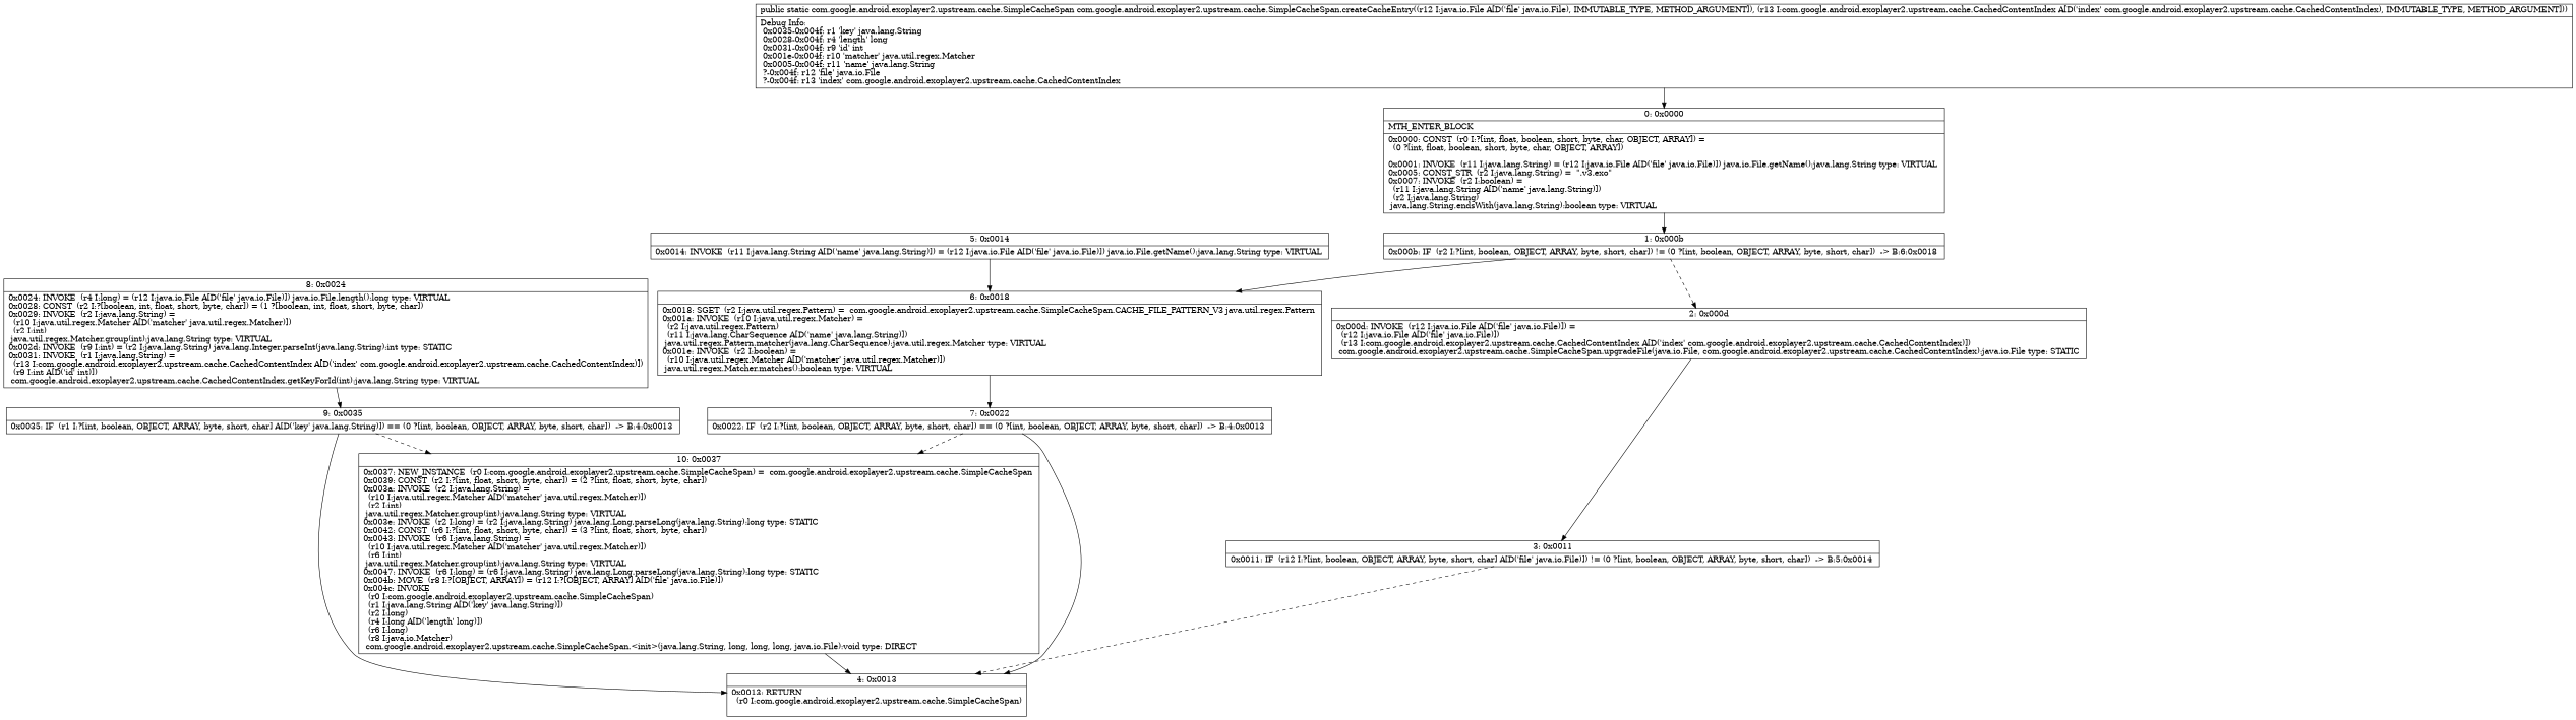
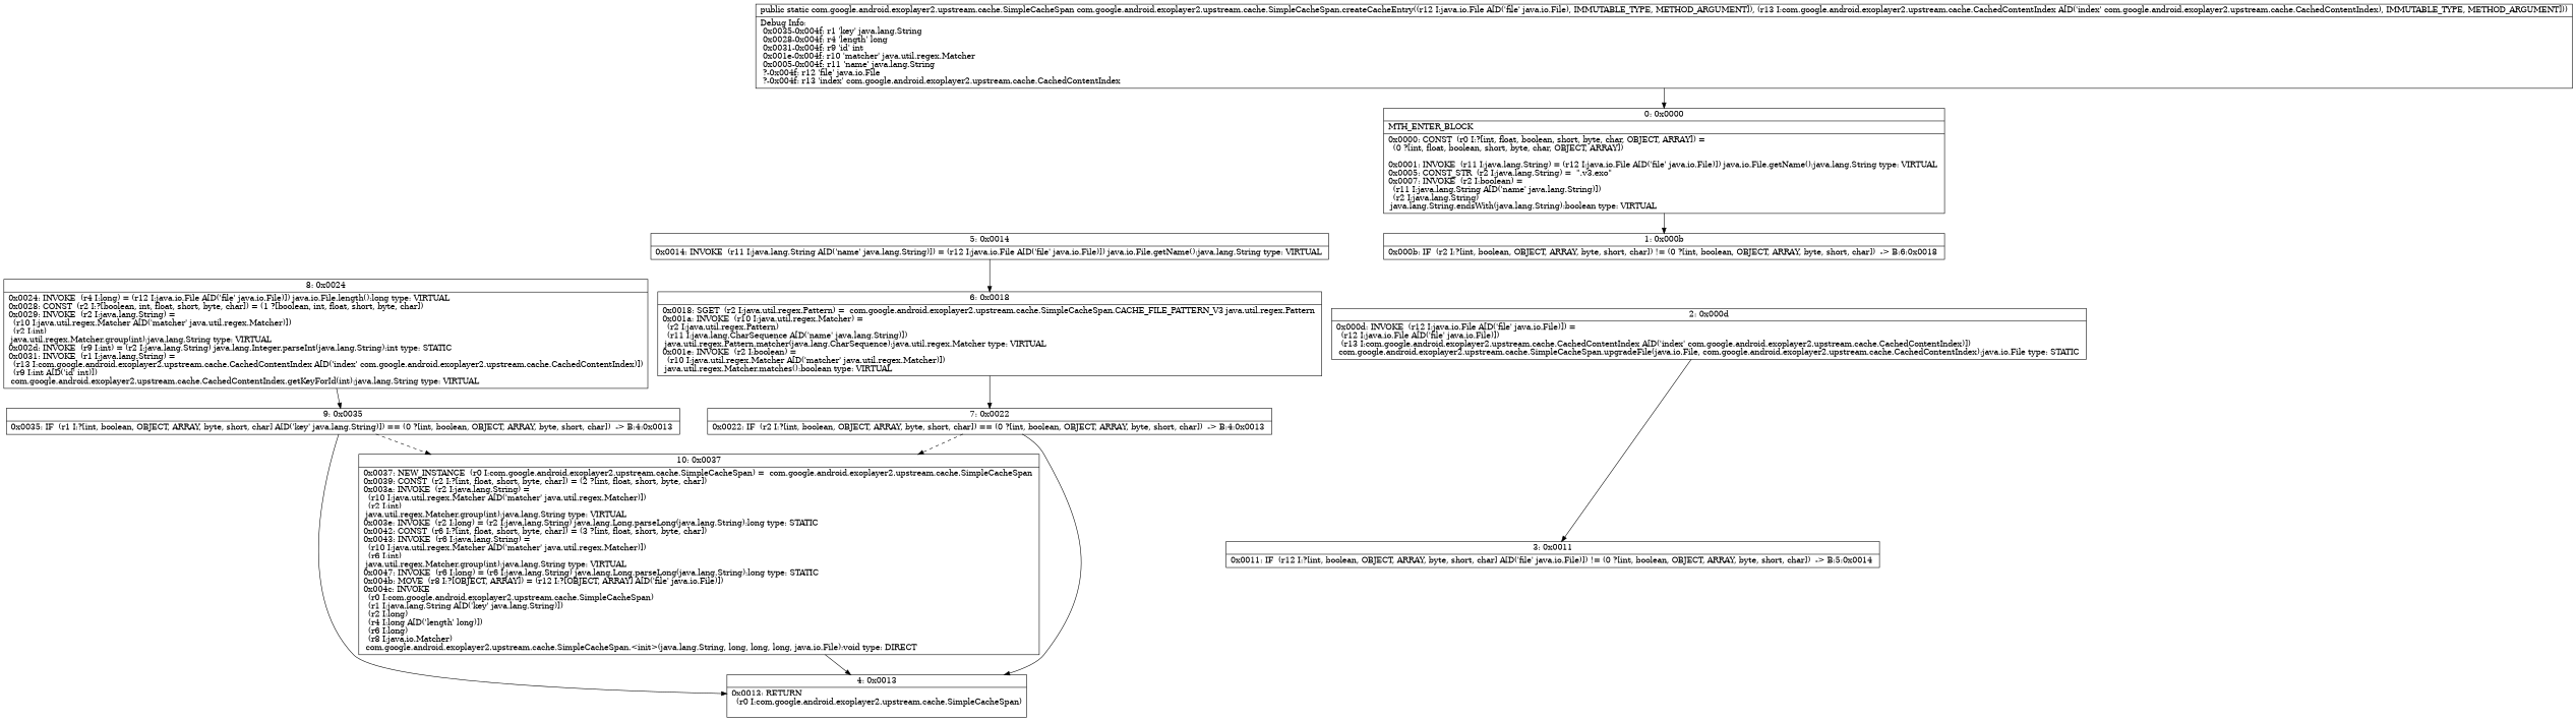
  digraph {
    node [shape=record]
    n1 [label="{0\:\ 0x0000|MTH_ENTER_BLOCK\l|0x0000: CONST  (r0 I:?[int, float, boolean, short, byte, char, OBJECT, ARRAY]) = \l  (0 ?[int, float, boolean, short, byte, char, OBJECT, ARRAY])\l \l0x0001: INVOKE  (r11 I:java.lang.String) = (r12 I:java.io.File A[D('file' java.io.File)]) java.io.File.getName():java.lang.String type: VIRTUAL \l0x0005: CONST_STR  (r2 I:java.lang.String) =  \".v3.exo\" \l0x0007: INVOKE  (r2 I:boolean) = \l  (r11 I:java.lang.String A[D('name' java.lang.String)])\l  (r2 I:java.lang.String)\l java.lang.String.endsWith(java.lang.String):boolean type: VIRTUAL \l}"]
    n2 [label="{1\:\ 0x000b|0x000b: IF  (r2 I:?[int, boolean, OBJECT, ARRAY, byte, short, char]) != (0 ?[int, boolean, OBJECT, ARRAY, byte, short, char])  \-\> B:6:0x0018 \l}"]
    n3 [label="{2\:\ 0x000d|0x000d: INVOKE  (r12 I:java.io.File A[D('file' java.io.File)]) = \l  (r12 I:java.io.File A[D('file' java.io.File)])\l  (r13 I:com.google.android.exoplayer2.upstream.cache.CachedContentIndex A[D('index' com.google.android.exoplayer2.upstream.cache.CachedContentIndex)])\l com.google.android.exoplayer2.upstream.cache.SimpleCacheSpan.upgradeFile(java.io.File, com.google.android.exoplayer2.upstream.cache.CachedContentIndex):java.io.File type: STATIC \l}"]
    n4 [label="{6\:\ 0x0018|0x0018: SGET  (r2 I:java.util.regex.Pattern) =  com.google.android.exoplayer2.upstream.cache.SimpleCacheSpan.CACHE_FILE_PATTERN_V3 java.util.regex.Pattern \l0x001a: INVOKE  (r10 I:java.util.regex.Matcher) = \l  (r2 I:java.util.regex.Pattern)\l  (r11 I:java.lang.CharSequence A[D('name' java.lang.String)])\l java.util.regex.Pattern.matcher(java.lang.CharSequence):java.util.regex.Matcher type: VIRTUAL \l0x001e: INVOKE  (r2 I:boolean) = \l  (r10 I:java.util.regex.Matcher A[D('matcher' java.util.regex.Matcher)])\l java.util.regex.Matcher.matches():boolean type: VIRTUAL \l}"]
    n5 [label="{3\:\ 0x0011|0x0011: IF  (r12 I:?[int, boolean, OBJECT, ARRAY, byte, short, char] A[D('file' java.io.File)]) != (0 ?[int, boolean, OBJECT, ARRAY, byte, short, char])  \-\> B:5:0x0014 \l}"]
    n6 [label="{7\:\ 0x0022|0x0022: IF  (r2 I:?[int, boolean, OBJECT, ARRAY, byte, short, char]) == (0 ?[int, boolean, OBJECT, ARRAY, byte, short, char])  \-\> B:4:0x0013 \l}"]
    n7 [label="{4\:\ 0x0013|0x0013: RETURN  \l  (r0 I:com.google.android.exoplayer2.upstream.cache.SimpleCacheSpan)\l \l}"]
    n8 [label="{5\:\ 0x0014|0x0014: INVOKE  (r11 I:java.lang.String A[D('name' java.lang.String)]) = (r12 I:java.io.File A[D('file' java.io.File)]) java.io.File.getName():java.lang.String type: VIRTUAL \l}"]
    n9 [label="{10\:\ 0x0037|0x0037: NEW_INSTANCE  (r0 I:com.google.android.exoplayer2.upstream.cache.SimpleCacheSpan) =  com.google.android.exoplayer2.upstream.cache.SimpleCacheSpan \l0x0039: CONST  (r2 I:?[int, float, short, byte, char]) = (2 ?[int, float, short, byte, char]) \l0x003a: INVOKE  (r2 I:java.lang.String) = \l  (r10 I:java.util.regex.Matcher A[D('matcher' java.util.regex.Matcher)])\l  (r2 I:int)\l java.util.regex.Matcher.group(int):java.lang.String type: VIRTUAL \l0x003e: INVOKE  (r2 I:long) = (r2 I:java.lang.String) java.lang.Long.parseLong(java.lang.String):long type: STATIC \l0x0042: CONST  (r6 I:?[int, float, short, byte, char]) = (3 ?[int, float, short, byte, char]) \l0x0043: INVOKE  (r6 I:java.lang.String) = \l  (r10 I:java.util.regex.Matcher A[D('matcher' java.util.regex.Matcher)])\l  (r6 I:int)\l java.util.regex.Matcher.group(int):java.lang.String type: VIRTUAL \l0x0047: INVOKE  (r6 I:long) = (r6 I:java.lang.String) java.lang.Long.parseLong(java.lang.String):long type: STATIC \l0x004b: MOVE  (r8 I:?[OBJECT, ARRAY]) = (r12 I:?[OBJECT, ARRAY] A[D('file' java.io.File)]) \l0x004c: INVOKE  \l  (r0 I:com.google.android.exoplayer2.upstream.cache.SimpleCacheSpan)\l  (r1 I:java.lang.String A[D('key' java.lang.String)])\l  (r2 I:long)\l  (r4 I:long A[D('length' long)])\l  (r6 I:long)\l  (r8 I:java.io.Matcher)\l com.google.android.exoplayer2.upstream.cache.SimpleCacheSpan.\<init\>(java.lang.String, long, long, long, java.io.File):void type: DIRECT \l}"]
    n10 [label="{8\:\ 0x0024|0x0024: INVOKE  (r4 I:long) = (r12 I:java.io.File A[D('file' java.io.File)]) java.io.File.length():long type: VIRTUAL \l0x0028: CONST  (r2 I:?[boolean, int, float, short, byte, char]) = (1 ?[boolean, int, float, short, byte, char]) \l0x0029: INVOKE  (r2 I:java.lang.String) = \l  (r10 I:java.util.regex.Matcher A[D('matcher' java.util.regex.Matcher)])\l  (r2 I:int)\l java.util.regex.Matcher.group(int):java.lang.String type: VIRTUAL \l0x002d: INVOKE  (r9 I:int) = (r2 I:java.lang.String) java.lang.Integer.parseInt(java.lang.String):int type: STATIC \l0x0031: INVOKE  (r1 I:java.lang.String) = \l  (r13 I:com.google.android.exoplayer2.upstream.cache.CachedContentIndex A[D('index' com.google.android.exoplayer2.upstream.cache.CachedContentIndex)])\l  (r9 I:int A[D('id' int)])\l com.google.android.exoplayer2.upstream.cache.CachedContentIndex.getKeyForId(int):java.lang.String type: VIRTUAL \l}"]
    n11 [label="{9\:\ 0x0035|0x0035: IF  (r1 I:?[int, boolean, OBJECT, ARRAY, byte, short, char] A[D('key' java.lang.String)]) == (0 ?[int, boolean, OBJECT, ARRAY, byte, short, char])  \-\> B:4:0x0013 \l}"]
    n12 [label="{public static com.google.android.exoplayer2.upstream.cache.SimpleCacheSpan com.google.android.exoplayer2.upstream.cache.SimpleCacheSpan.createCacheEntry((r12 I:java.io.File A[D('file' java.io.File), IMMUTABLE_TYPE, METHOD_ARGUMENT]), (r13 I:com.google.android.exoplayer2.upstream.cache.CachedContentIndex A[D('index' com.google.android.exoplayer2.upstream.cache.CachedContentIndex), IMMUTABLE_TYPE, METHOD_ARGUMENT]))  | Debug Info:\l  0x0035\-0x004f: r1 'key' java.lang.String\l  0x0028\-0x004f: r4 'length' long\l  0x0031\-0x004f: r9 'id' int\l  0x001e\-0x004f: r10 'matcher' java.util.regex.Matcher\l  0x0005\-0x004f: r11 'name' java.lang.String\l  ?\-0x004f: r12 'file' java.io.File\l  ?\-0x004f: r13 'index' com.google.android.exoplayer2.upstream.cache.CachedContentIndex\l}"]
    n1 -> n2
-   n2 -> n3 [style=dashed]
-   n2 -> n4
    n3 -> n5
    n4 -> n6
-   n5 -> n7 [style=dashed]
    n6 -> n7
    n6 -> n9 [style=dashed]
    n8 -> n4
    n9 -> n7
    n10 -> n11
    n11 -> n7
    n11 -> n9 [style=dashed]
    n12 -> n1
  }
